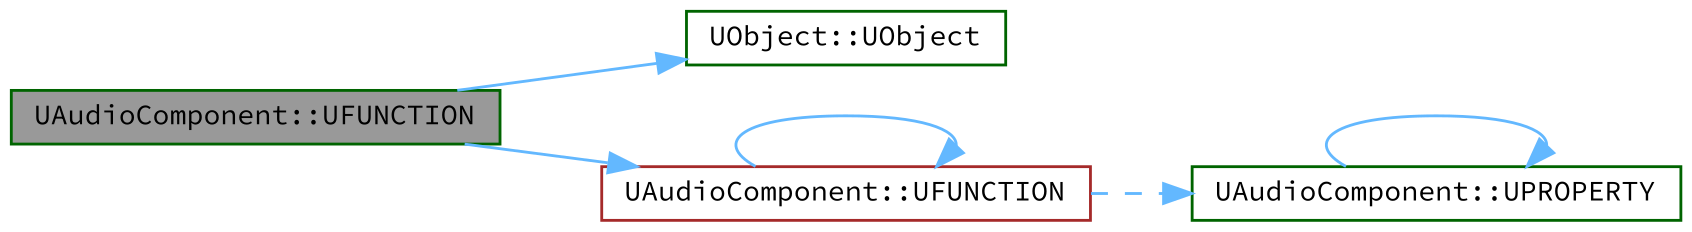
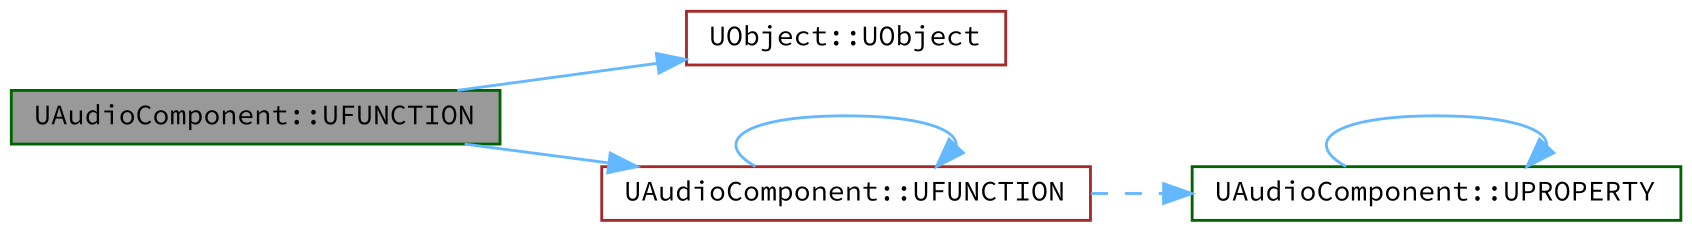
  digraph {
    rankdir=LR
    fontname="Source Code Pro"
    node [color=darkgreen fillcolor=white fontname="Source Code Pro" fontsize=10 shape=box style=filled]
    edge [color=steelblue1 fontname="Source Code Pro" fontsize=10 labelfontname=Helvetica labelfontsize=10 style=solid]
    n1 [fillcolor=grey60 fontcolor=black height=0.2 label="UAudioComponent::UFUNCTION" width=0.4]
-   n2 [height=0.2 label="UObject::UObject" width=0.4]
+   n2 [color=brown height=0.2 label="UObject::UObject" width=0.4]
    n3 [color=brown height=0.2 label="UAudioComponent::UFUNCTION" width=0.4]
    n4 [height=0.2 label="UAudioComponent::UPROPERTY" width=0.4]
    n1 -> n2
    n1 -> n3
    n3 -> n3
    n3 -> n4 [style=dashed]
    n4 -> n4
  }
